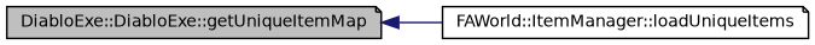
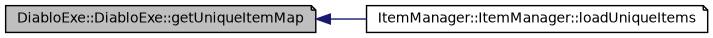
  digraph {
    rankdir=LR
    node [color=black fontname=Helvetica fontsize=10 shape=note style=filled]
    n1 [fillcolor=grey75 fontcolor=black height=0.2 label="DiabloExe::DiabloExe::getUniqueItemMap" width=0.4]
-   n2 [fillcolor=white height=0.2 label="FAWorld::ItemManager::loadUniqueItems" width=0.4]
+   n2 [fillcolor=white height=0.2 label="ItemManager::ItemManager::loadUniqueItems" width=0.4]
    n1 -> n2 [color=midnightblue dir=back fontname=Helvetica fontsize=10 labelfontname=Helvetica labelfontsize=10 style=solid]
  }
